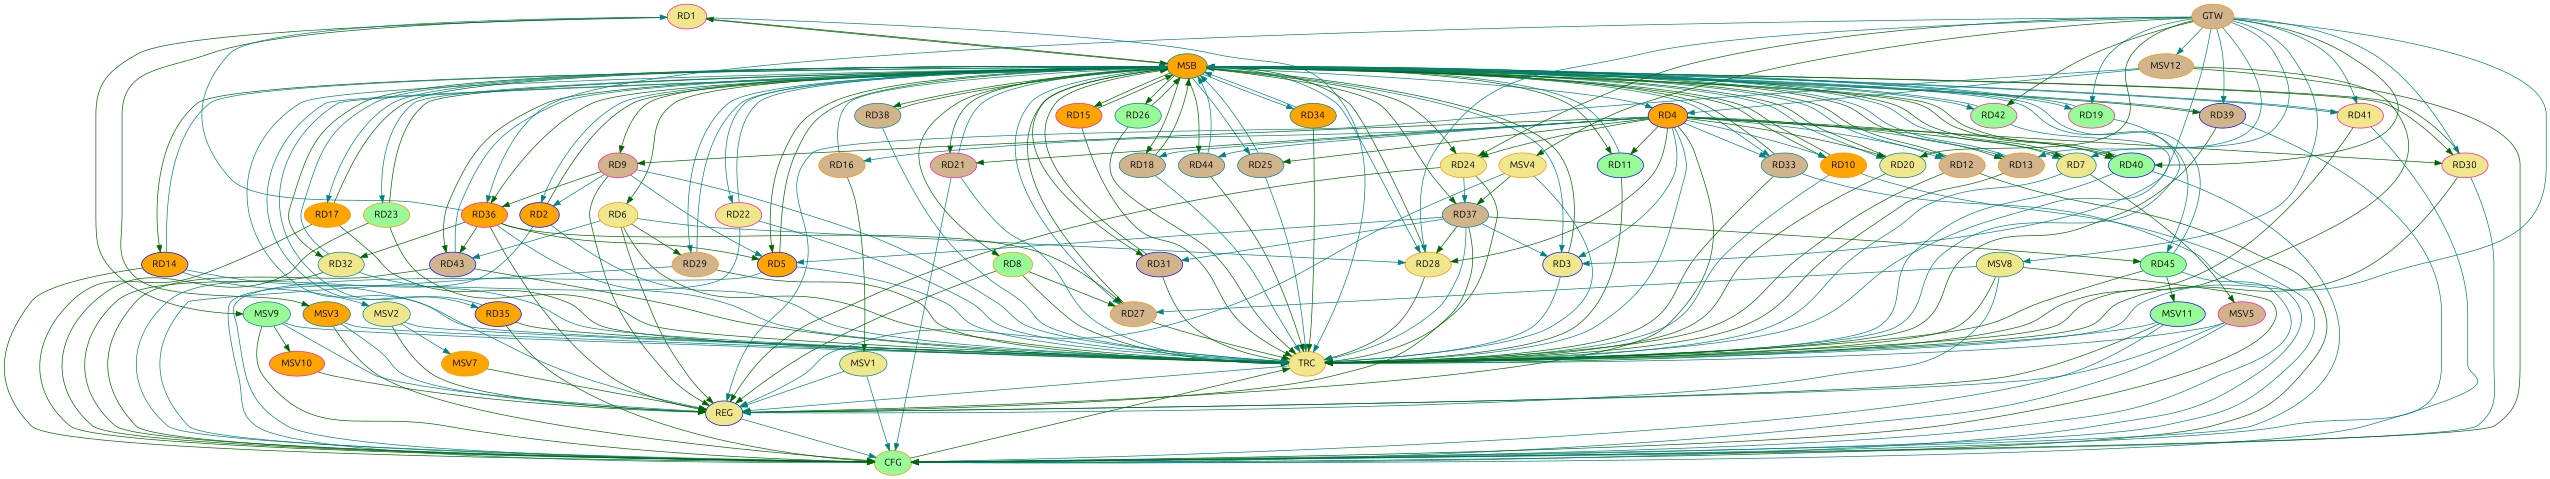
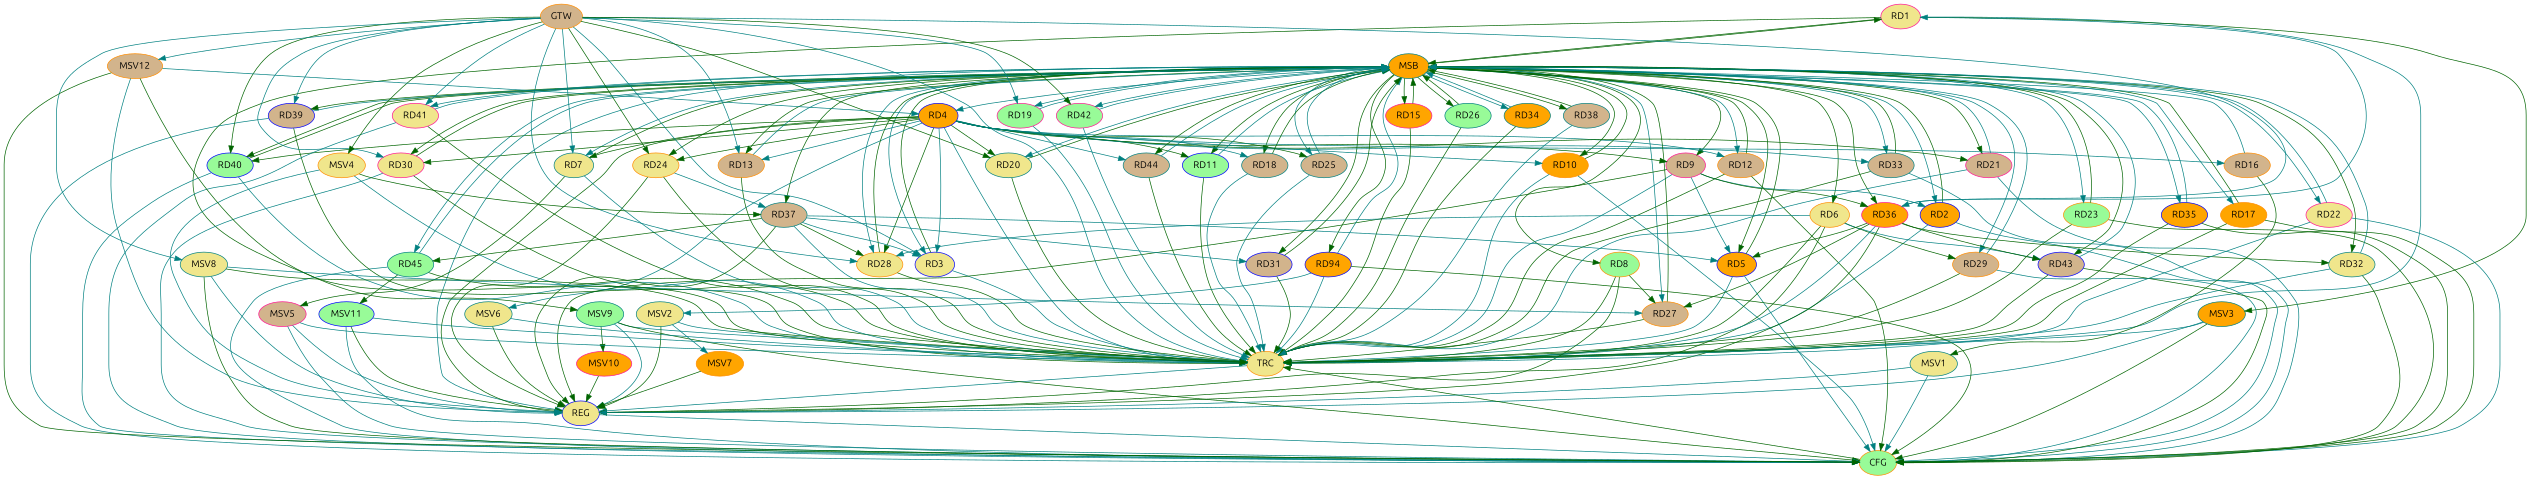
  strict digraph {
    fontname=Ubuntu
    node [color=teal fillcolor=tan fontname=Ubuntu style=filled]
    edge [color=darkgreen fontname=Ubuntu]
    n1 [color=deeppink fillcolor=khaki label=RD1]
    n2 [fillcolor=orange label=MSB]
    n3 [color=darkorange fillcolor=khaki label=TRC]
    n4 [fillcolor=orange label=MSV3]
    n5 [fillcolor=palegreen label=MSV9]
    n6 [color=blue fillcolor=orange label=RD2]
    n7 [color=blue fillcolor=khaki label=RD3]
    n8 [color=blue fillcolor=orange label=RD4]
    n9 [fillcolor=khaki label=RD7]
    n10 [color=deeppink label=RD9]
    n11 [color=darkorange fillcolor=orange label=RD10]
    n12 [color=blue fillcolor=palegreen label=RD11]
    n13 [color=darkorange label=RD12]
    n14 [color=darkorange label=RD13]
    n15 [label=RD18]
    n16 [fillcolor=khaki label=RD20]
    n17 [color=deeppink label=RD21]
    n18 [color=darkorange fillcolor=khaki label=RD24]
    n19 [label=RD25]
    n20 [color=darkorange fillcolor=khaki label=RD28]
    n21 [color=deeppink fillcolor=khaki label=RD30]
    n22 [label=RD33]
    n23 [color=blue fillcolor=palegreen label=RD40]
    n24 [label=RD44]
    n25 [color=blue fillcolor=khaki label=REG]
    n26 [color=blue fillcolor=orange label=RD5]
    n27 [color=darkorange fillcolor=khaki label=RD6]
    n28 [color=darkorange label=RD29]
    n29 [color=blue label=RD43]
    n30 [color=darkorange fillcolor=palegreen label=RD8]
    n31 [color=darkorange label=RD27]
    n32 [color=deeppink fillcolor=orange label=RD36]
-   n33 [color=blue fillcolor=orange label=RD14]
+   n33 [color=blue fillcolor=orange label=RD94]
    n34 [color=deeppink fillcolor=orange label=RD15]
    n35 [color=darkorange fillcolor=orange label=RD17]
    n36 [color=deeppink fillcolor=palegreen label=RD19]
    n37 [color=deeppink fillcolor=khaki label=RD22]
    n38 [color=darkorange fillcolor=palegreen label=RD23]
    n39 [label=RD37]
    n40 [fillcolor=palegreen label=RD26]
    n41 [color=blue label=RD31]
    n42 [fillcolor=khaki label=RD32]
    n43 [fillcolor=orange label=RD34]
    n44 [color=blue fillcolor=orange label=RD35]
    n45 [fillcolor=palegreen label=RD45]
    n46 [label=RD38]
    n47 [color=blue label=RD39]
    n48 [color=deeppink fillcolor=khaki label=RD41]
    n49 [color=deeppink fillcolor=palegreen label=RD42]
    n50 [color=darkorange fillcolor=palegreen label=CFG]
    n51 [color=deeppink fillcolor=orange label=MSV10]
    n52 [color=darkorange label=RD16]
+   n53 [fillcolor=khaki label=MSV6]
    n54 [color=deeppink label=MSV5]
    n55 [fillcolor=khaki label=MSV1]
    n56 [fillcolor=khaki label=MSV2]
    n57 [color=darkorange fillcolor=orange label=MSV7]
    n58 [color=blue fillcolor=palegreen label=MSV11]
    n59 [color=darkorange label=GTW]
    n60 [color=darkorange fillcolor=khaki label=MSV4]
    n61 [fillcolor=khaki label=MSV8]
    n62 [color=darkorange label=MSV12]
    n1 -> n2
    n1 -> n3 [color=teal]
    n1 -> n4
    n1 -> n5
    n2 -> n1
    n2 -> n6 [color=teal]
    n2 -> n7 [color=teal]
    n2 -> n8 [color=teal]
    n2 -> n9 [color=teal]
    n2 -> n10
    n2 -> n11
    n2 -> n12
    n2 -> n13 [color=teal]
    n2 -> n14
    n2 -> n15
    n2 -> n16 [color=teal]
    n2 -> n17
    n2 -> n18
    n2 -> n19 [color=teal]
    n2 -> n20 [color=teal]
    n2 -> n21
    n2 -> n22 [color=teal]
    n2 -> n23
    n2 -> n24
    n2 -> n25 [color=teal]
    n2 -> n26
    n2 -> n27
    n2 -> n28 [color=teal]
    n2 -> n29
    n2 -> n30
    n2 -> n31 [color=teal]
    n2 -> n32
    n2 -> n33
    n2 -> n34
    n2 -> n35 [color=teal]
    n2 -> n36 [color=teal]
    n2 -> n37 [color=teal]
    n2 -> n38 [color=teal]
    n2 -> n39
    n2 -> n40
    n2 -> n41
    n2 -> n42
    n2 -> n43 [color=teal]
    n2 -> n44 [color=teal]
    n2 -> n45 [color=teal]
    n2 -> n46
    n2 -> n47
    n2 -> n48 [color=teal]
    n2 -> n49 [color=teal]
    n3 -> n25 [color=teal]
    n4 -> n3 [color=teal]
    n4 -> n25 [color=teal]
    n4 -> n50
    n5 -> n3 [color=teal]
    n5 -> n25 [color=teal]
    n5 -> n50
    n5 -> n51
    n6 -> n2
    n6 -> n3 [color=teal]
    n6 -> n50 [color=teal]
    n7 -> n2
    n7 -> n3 [color=teal]
    n8 -> n3 [color=teal]
    n8 -> n7 [color=teal]
    n8 -> n9
    n8 -> n10
    n8 -> n11 [color=teal]
    n8 -> n12
    n8 -> n13 [color=teal]
    n8 -> n14 [color=teal]
    n8 -> n15 [color=teal]
    n8 -> n16
    n8 -> n17
    n8 -> n18
    n8 -> n19
    n8 -> n20
    n8 -> n21
    n8 -> n22 [color=teal]
    n8 -> n23
    n8 -> n24 [color=teal]
    n8 -> n25
    n8 -> n52 [color=teal]
+   n8 -> n53 [color=teal]
    n9 -> n2
    n9 -> n3 [color=teal]
    n9 -> n54
    n10 -> n3 [color=teal]
    n10 -> n6 [color=teal]
    n10 -> n25
    n10 -> n26 [color=teal]
    n10 -> n32
    n11 -> n2
    n11 -> n3 [color=teal]
    n11 -> n50 [color=teal]
    n12 -> n2 [color=teal]
    n12 -> n3
    n13 -> n2
    n13 -> n3
    n13 -> n50
    n14 -> n2 [color=teal]
    n14 -> n3
    n15 -> n2
    n15 -> n3 [color=teal]
    n16 -> n2
    n16 -> n3
    n17 -> n2 [color=teal]
    n17 -> n3 [color=teal]
    n17 -> n50 [color=teal]
    n18 -> n3
    n18 -> n25
    n18 -> n39 [color=teal]
    n19 -> n2 [color=teal]
    n19 -> n3 [color=teal]
    n20 -> n2
    n20 -> n3
    n21 -> n2
    n21 -> n3
    n21 -> n50 [color=teal]
    n22 -> n2
    n22 -> n3
    n22 -> n50 [color=teal]
    n23 -> n2
    n23 -> n3 [color=teal]
    n23 -> n50 [color=teal]
    n24 -> n2 [color=teal]
    n24 -> n3
    n25 -> n50 [color=teal]
    n26 -> n2
    n26 -> n3 [color=teal]
    n26 -> n50 [color=teal]
    n27 -> n3
    n27 -> n20 [color=teal]
    n27 -> n25
    n27 -> n28
    n27 -> n29 [color=teal]
    n28 -> n2 [color=teal]
    n28 -> n3
    n28 -> n50 [color=teal]
    n29 -> n2 [color=teal]
    n29 -> n3
    n29 -> n50
    n30 -> n3
    n30 -> n25
    n30 -> n31
    n31 -> n2
    n31 -> n3
    n32 -> n1 [color=teal]
    n32 -> n3 [color=teal]
    n32 -> n25
    n32 -> n26
    n32 -> n29
    n32 -> n31
    n32 -> n42
    n33 -> n2 [color=teal]
    n33 -> n3 [color=teal]
    n33 -> n50
    n33 -> n56 [color=teal]
    n34 -> n2
    n34 -> n3
    n35 -> n2
    n35 -> n3
    n35 -> n50
    n36 -> n2 [color=teal]
    n36 -> n3 [color=teal]
    n37 -> n2 [color=teal]
    n37 -> n3 [color=teal]
    n37 -> n50 [color=teal]
    n38 -> n2
    n38 -> n3
    n38 -> n50
    n39 -> n3 [color=teal]
    n39 -> n7 [color=teal]
    n39 -> n20
    n39 -> n25
    n39 -> n26 [color=teal]
    n39 -> n41 [color=teal]
    n39 -> n45
    n40 -> n2
    n40 -> n3
    n41 -> n2
    n41 -> n3
    n42 -> n2 [color=teal]
    n42 -> n3 [color=teal]
    n42 -> n50
    n43 -> n2 [color=teal]
    n43 -> n3
    n44 -> n2 [color=teal]
    n44 -> n3
    n44 -> n50
    n45 -> n2 [color=teal]
    n45 -> n3
    n45 -> n50 [color=teal]
    n45 -> n58
    n46 -> n2
    n46 -> n3 [color=teal]
    n47 -> n2 [color=teal]
    n47 -> n3
    n47 -> n50 [color=teal]
    n48 -> n2 [color=teal]
    n48 -> n3
    n48 -> n50 [color=teal]
    n49 -> n2 [color=teal]
    n49 -> n3 [color=teal]
    n50 -> n3
    n51 -> n25
    n52 -> n2 [color=teal]
    n52 -> n55
+   n53 -> n3 [color=teal]
+   n53 -> n25
    n54 -> n3 [color=teal]
    n54 -> n25 [color=teal]
    n54 -> n50 [color=teal]
    n55 -> n25 [color=teal]
    n55 -> n50 [color=teal]
    n56 -> n3 [color=teal]
    n56 -> n25
    n56 -> n57 [color=teal]
    n57 -> n25
    n58 -> n3 [color=teal]
    n58 -> n25
    n58 -> n50 [color=teal]
    n59 -> n3 [color=teal]
    n59 -> n7 [color=teal]
    n59 -> n9 [color=teal]
    n59 -> n14 [color=teal]
    n59 -> n16
    n59 -> n18
    n59 -> n20 [color=teal]
    n59 -> n21 [color=teal]
    n59 -> n23
    n59 -> n32 [color=teal]
    n59 -> n36 [color=teal]
    n59 -> n47 [color=teal]
    n59 -> n48 [color=teal]
    n59 -> n49
    n59 -> n60
    n59 -> n61 [color=teal]
    n59 -> n62 [color=teal]
    n60 -> n3 [color=teal]
    n60 -> n25 [color=teal]
    n60 -> n39
    n61 -> n3
    n61 -> n25 [color=teal]
    n61 -> n31 [color=teal]
    n61 -> n50
    n62 -> n3
    n62 -> n8 [color=teal]
    n62 -> n25 [color=teal]
    n62 -> n50
  }
